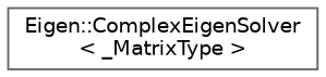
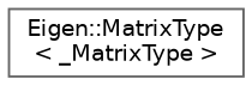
  digraph {
    rankdir=LR
-   n1 [color=grey40 fillcolor=white fontname=Helvetica fontsize=10 height=0.2 label="Eigen::ComplexEigenSolver\l\< _MatrixType \>" shape=box style=filled width=0.4]
+   n1 [color=grey40 fillcolor=white fontname=Helvetica fontsize=10 height=0.2 label="Eigen::MatrixType\l\< _MatrixType \>" shape=box style=filled width=0.4]
  }
